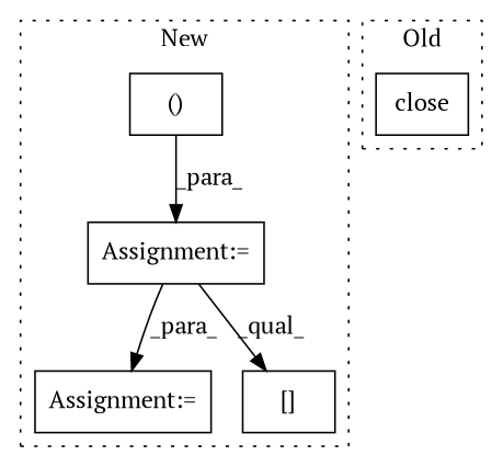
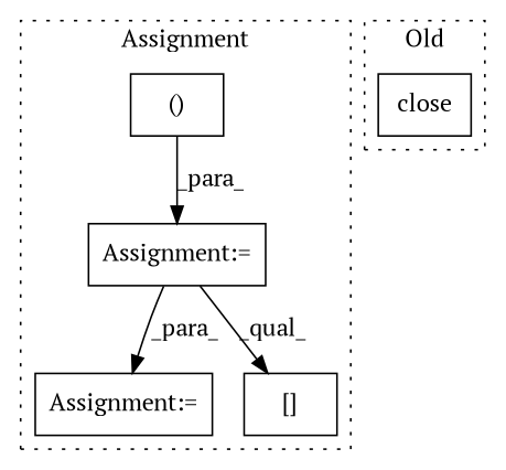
  digraph {
    fontname="PT Serif"
    node [a=7 shape=box fontname="PT Serif"]
    edge [fontname="PT Serif"]
    n1 [a=106 l=56 label="()" s=3496]
    n2 [l=1 label="Assignment:=" s=3682]
    n3 [l=18 label="Assignment:=" s=3478]
    n4 [a=2 l="12,1" label="[]" s="4243,4256"]
    n5 [a=32 l=7 label=close s=4111]
    subgraph cluster_1 {
-     label=New
+     label=Assignment
      style=dotted
      n1
      n2
      n3
      n4
    }
    subgraph cluster_2 {
      label=Old
      style=dotted
      n5
    }
    n1 -> n3 [label=_para_]
    n3 -> n2 [label=_para_]
    n3 -> n4 [label=_qual_]
  }
